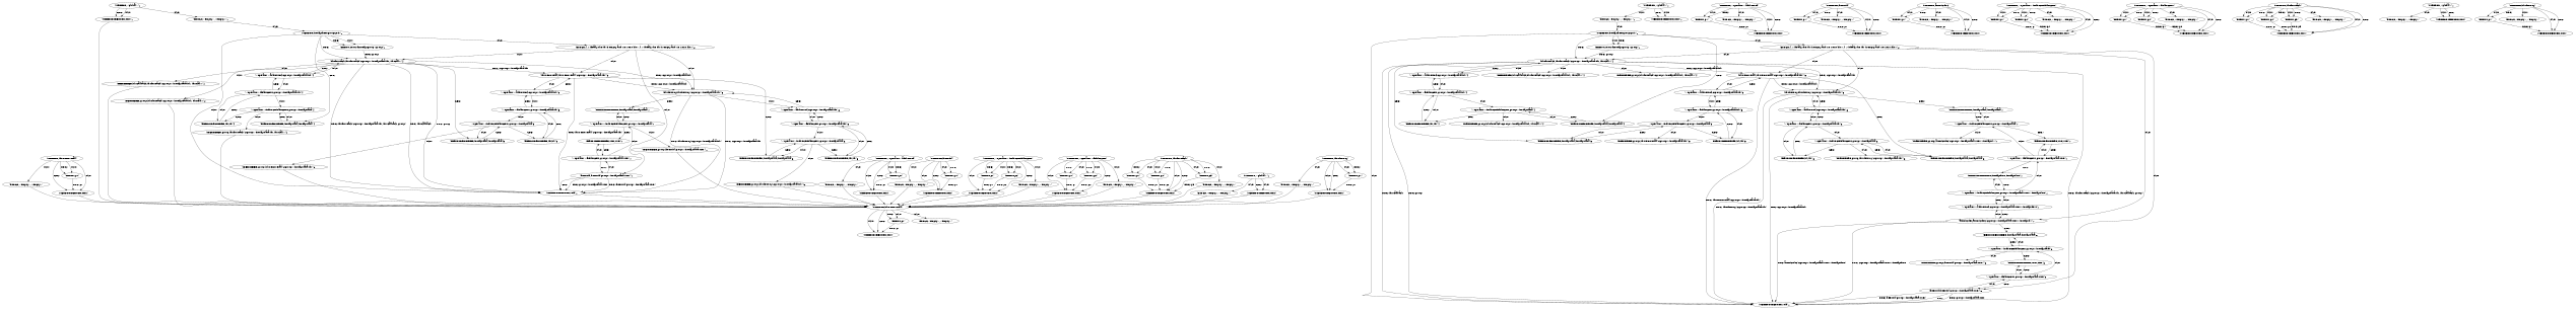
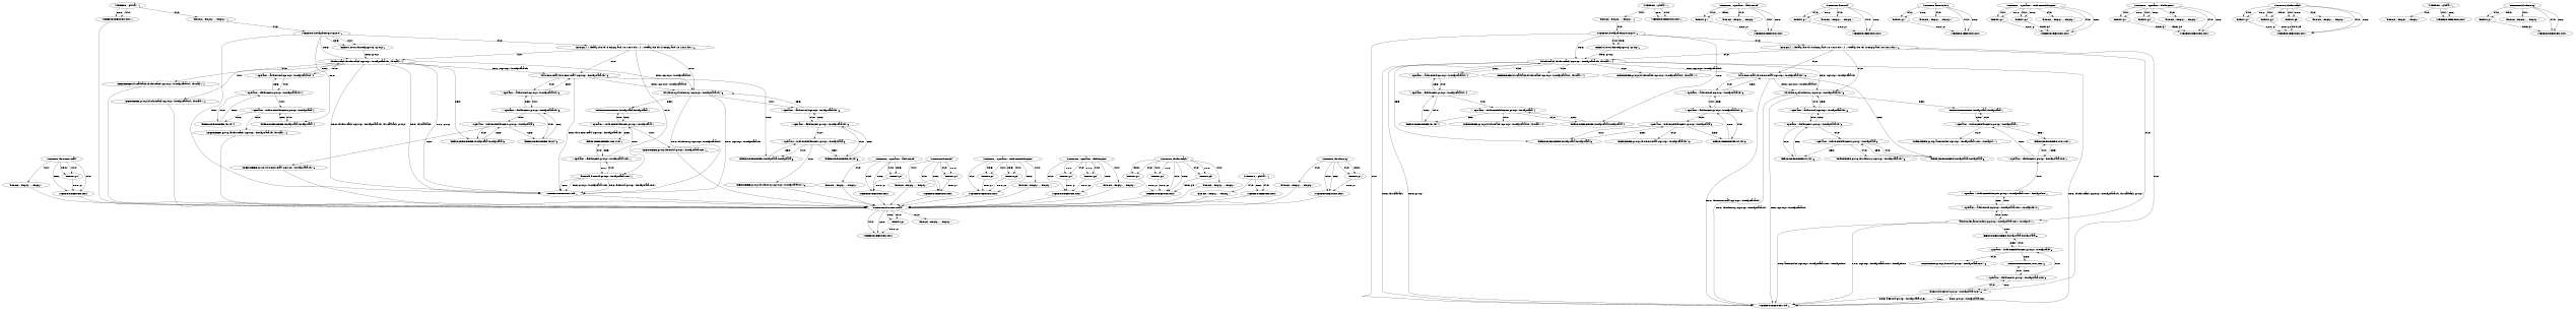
  digraph {
    n1 [label=<(METHOD,idr_remove_all)>]
    n2 [label=<(PARAM,p1)>]
    n3 [label=<(BLOCK,&lt;empty&gt;,&lt;empty&gt;)>]
    n4 [label=<(METHOD_RETURN,ANY)>]
    n5 [label=<(METHOD,idr_remove_all)>]
    n6 [label=<(METHOD,&lt;global&gt;)<SUB>1</SUB>>]
    n7 [label=<(BLOCK,&lt;empty&gt;,&lt;empty&gt;)<SUB>1</SUB>>]
    n8 [label=<(METHOD_RETURN,ANY)<SUB>1</SUB>>]
    n9 [label=<(METHOD,inotify_free_group_priv)<SUB>1</SUB>>]
    n10 [label=<(PARAM,struct fsnotify_group *group)<SUB>1</SUB>>]
    n11 [label=<(BLOCK,{ 	/* ideally the idr is empty and we won't hit...,{ 	/* ideally the idr is empty and we won't hit...)<SUB>2</SUB>>]
    n12 [label=<(idr_for_each,idr_for_each(&amp;group-&gt;inotify_data.idr, idr_call...)<SUB>4</SUB>>]
    n13 [label=<(FIELD_IDENTIFIER,inotify_data,inotify_data)<SUB>4</SUB>>]
    n14 [label=<(METHOD_RETURN,void)<SUB>1</SUB>>]
    n15 [label=<(idr_remove_all,idr_remove_all(&amp;group-&gt;inotify_data.idr))<SUB>5</SUB>>]
    n16 [label=<(idr_destroy,idr_destroy(&amp;group-&gt;inotify_data.idr))<SUB>6</SUB>>]
    n17 [label=<(free_uid,free_uid(group-&gt;inotify_data.user))<SUB>7</SUB>>]
    n18 [label=<(&lt;operator&gt;.addressOf,&amp;group-&gt;inotify_data.idr)<SUB>4</SUB>>]
    n19 [label=<(IDENTIFIER,idr_callback,idr_for_each(&amp;group-&gt;inotify_data.idr, idr_call...)<SUB>4</SUB>>]
    n20 [label=<(IDENTIFIER,group,idr_for_each(&amp;group-&gt;inotify_data.idr, idr_call...)<SUB>4</SUB>>]
    n21 [label=<(FIELD_IDENTIFIER,inotify_data,inotify_data)<SUB>5</SUB>>]
    n22 [label=<(&lt;operator&gt;.fieldAccess,group-&gt;inotify_data.idr)<SUB>4</SUB>>]
    n23 [label=<(&lt;operator&gt;.indirectFieldAccess,group-&gt;inotify_data)<SUB>4</SUB>>]
    n24 [label=<(FIELD_IDENTIFIER,idr,idr)<SUB>4</SUB>>]
    n25 [label=<(IDENTIFIER,group,idr_for_each(&amp;group-&gt;inotify_data.idr, idr_call...)<SUB>4</SUB>>]
    n26 [label=<(&lt;operator&gt;.addressOf,&amp;group-&gt;inotify_data.idr)<SUB>5</SUB>>]
    n27 [label=<(FIELD_IDENTIFIER,inotify_data,inotify_data)<SUB>6</SUB>>]
    n28 [label=<(&lt;operator&gt;.fieldAccess,group-&gt;inotify_data.idr)<SUB>5</SUB>>]
    n29 [label=<(&lt;operator&gt;.indirectFieldAccess,group-&gt;inotify_data)<SUB>5</SUB>>]
    n30 [label=<(FIELD_IDENTIFIER,idr,idr)<SUB>5</SUB>>]
    n31 [label=<(IDENTIFIER,group,idr_remove_all(&amp;group-&gt;inotify_data.idr))<SUB>5</SUB>>]
    n32 [label=<(&lt;operator&gt;.addressOf,&amp;group-&gt;inotify_data.idr)<SUB>6</SUB>>]
    n33 [label=<(FIELD_IDENTIFIER,inotify_data,inotify_data)<SUB>7</SUB>>]
    n34 [label=<(&lt;operator&gt;.fieldAccess,group-&gt;inotify_data.idr)<SUB>6</SUB>>]
    n35 [label=<(&lt;operator&gt;.indirectFieldAccess,group-&gt;inotify_data)<SUB>6</SUB>>]
    n36 [label=<(FIELD_IDENTIFIER,idr,idr)<SUB>6</SUB>>]
    n37 [label=<(IDENTIFIER,group,idr_destroy(&amp;group-&gt;inotify_data.idr))<SUB>6</SUB>>]
    n38 [label=<(&lt;operator&gt;.fieldAccess,group-&gt;inotify_data.user)<SUB>7</SUB>>]
    n39 [label=<(&lt;operator&gt;.indirectFieldAccess,group-&gt;inotify_data)<SUB>7</SUB>>]
    n40 [label=<(FIELD_IDENTIFIER,user,user)<SUB>7</SUB>>]
    n41 [label=<(IDENTIFIER,group,free_uid(group-&gt;inotify_data.user))<SUB>7</SUB>>]
    n42 [label=<(METHOD,&lt;operator&gt;.addressOf)>]
    n43 [label=<(PARAM,p1)>]
    n44 [label=<(BLOCK,&lt;empty&gt;,&lt;empty&gt;)>]
    n45 [label=<(METHOD_RETURN,ANY)>]
    n46 [label=<(METHOD,free_uid)>]
    n47 [label=<(PARAM,p1)>]
    n48 [label=<(BLOCK,&lt;empty&gt;,&lt;empty&gt;)>]
    n49 [label=<(METHOD_RETURN,ANY)>]
    n50 [label=<(METHOD,&lt;operator&gt;.indirectFieldAccess)>]
    n51 [label=<(PARAM,p1)>]
    n52 [label=<(PARAM,p2)>]
    n53 [label=<(BLOCK,&lt;empty&gt;,&lt;empty&gt;)>]
    n54 [label=<(METHOD_RETURN,ANY)>]
    n55 [label=<(METHOD,&lt;operator&gt;.fieldAccess)>]
    n56 [label=<(PARAM,p1)>]
    n57 [label=<(PARAM,p2)>]
    n58 [label=<(BLOCK,&lt;empty&gt;,&lt;empty&gt;)>]
    n59 [label=<(METHOD_RETURN,ANY)>]
    n60 [label=<(METHOD,idr_for_each)>]
    n61 [label=<(PARAM,p1)>]
    n62 [label=<(PARAM,p2)>]
    n63 [label=<(PARAM,p3)>]
    n64 [label=<(BLOCK,&lt;empty&gt;,&lt;empty&gt;)>]
    n65 [label=<(METHOD_RETURN,ANY)>]
    n66 [label=<(METHOD,&lt;global&gt;)<SUB>1</SUB>>]
    n67 [label=<(BLOCK,&lt;empty&gt;,&lt;empty&gt;)>]
    n68 [label=<(METHOD_RETURN,ANY)>]
    n69 [label=<(METHOD,idr_destroy)>]
    n70 [label=<(PARAM,p1)>]
    n71 [label=<(BLOCK,&lt;empty&gt;,&lt;empty&gt;)>]
    n72 [label=<(METHOD_RETURN,ANY)>]
    n73 [label=<(PARAM,p1)>]
    n74 [label=<(BLOCK,&lt;empty&gt;,&lt;empty&gt;)>]
    n75 [label=<(METHOD_RETURN,ANY)>]
    n76 [label=<(METHOD,&lt;global&gt;)<SUB>1</SUB>>]
    n77 [label=<(BLOCK,&lt;empty&gt;,&lt;empty&gt;)<SUB>1</SUB>>]
    n78 [label=<(METHOD_RETURN,ANY)<SUB>1</SUB>>]
    n79 [label=<(METHOD,inotify_free_group_priv)<SUB>1</SUB>>]
    n80 [label=<(PARAM,struct fsnotify_group *group)<SUB>1</SUB>>]
    n81 [label=<(BLOCK,{ 	/* ideally the idr is empty and we won't hit...,{ 	/* ideally the idr is empty and we won't hit...)<SUB>2</SUB>>]
    n82 [label=<(idr_for_each,idr_for_each(&amp;group-&gt;inotify_data.idr, idr_call...)<SUB>4</SUB>>]
    n83 [label=<(FIELD_IDENTIFIER,inotify_data,inotify_data)<SUB>4</SUB>>]
    n84 [label=<(METHOD_RETURN,void)<SUB>1</SUB>>]
    n85 [label=<(idr_remove_all,idr_remove_all(&amp;group-&gt;inotify_data.idr))<SUB>5</SUB>>]
    n86 [label=<(idr_destroy,idr_destroy(&amp;group-&gt;inotify_data.idr))<SUB>6</SUB>>]
    n87 [label=<(atomic_dec,atomic_dec(&amp;group-&gt;inotify_data.user-&gt;inotify_d...)<SUB>7</SUB>>]
    n88 [label=<(free_uid,free_uid(group-&gt;inotify_data.user))<SUB>8</SUB>>]
    n89 [label=<(&lt;operator&gt;.addressOf,&amp;group-&gt;inotify_data.idr)<SUB>4</SUB>>]
    n90 [label=<(IDENTIFIER,idr_callback,idr_for_each(&amp;group-&gt;inotify_data.idr, idr_call...)<SUB>4</SUB>>]
    n91 [label=<(IDENTIFIER,group,idr_for_each(&amp;group-&gt;inotify_data.idr, idr_call...)<SUB>4</SUB>>]
    n92 [label=<(FIELD_IDENTIFIER,inotify_data,inotify_data)<SUB>5</SUB>>]
    n93 [label=<(&lt;operator&gt;.fieldAccess,group-&gt;inotify_data.idr)<SUB>4</SUB>>]
    n94 [label=<(&lt;operator&gt;.indirectFieldAccess,group-&gt;inotify_data)<SUB>4</SUB>>]
    n95 [label=<(FIELD_IDENTIFIER,idr,idr)<SUB>4</SUB>>]
    n96 [label=<(IDENTIFIER,group,idr_for_each(&amp;group-&gt;inotify_data.idr, idr_call...)<SUB>4</SUB>>]
    n97 [label=<(&lt;operator&gt;.addressOf,&amp;group-&gt;inotify_data.idr)<SUB>5</SUB>>]
    n98 [label=<(FIELD_IDENTIFIER,inotify_data,inotify_data)<SUB>6</SUB>>]
    n99 [label=<(&lt;operator&gt;.fieldAccess,group-&gt;inotify_data.idr)<SUB>5</SUB>>]
    n100 [label=<(&lt;operator&gt;.indirectFieldAccess,group-&gt;inotify_data)<SUB>5</SUB>>]
    n101 [label=<(FIELD_IDENTIFIER,idr,idr)<SUB>5</SUB>>]
    n102 [label=<(IDENTIFIER,group,idr_remove_all(&amp;group-&gt;inotify_data.idr))<SUB>5</SUB>>]
    n103 [label=<(&lt;operator&gt;.addressOf,&amp;group-&gt;inotify_data.idr)<SUB>6</SUB>>]
    n104 [label=<(FIELD_IDENTIFIER,inotify_data,inotify_data)<SUB>7</SUB>>]
    n105 [label=<(&lt;operator&gt;.fieldAccess,group-&gt;inotify_data.idr)<SUB>6</SUB>>]
    n106 [label=<(&lt;operator&gt;.indirectFieldAccess,group-&gt;inotify_data)<SUB>6</SUB>>]
    n107 [label=<(FIELD_IDENTIFIER,idr,idr)<SUB>6</SUB>>]
    n108 [label=<(IDENTIFIER,group,idr_destroy(&amp;group-&gt;inotify_data.idr))<SUB>6</SUB>>]
    n109 [label=<(&lt;operator&gt;.addressOf,&amp;group-&gt;inotify_data.user-&gt;inotify_devs)<SUB>7</SUB>>]
    n110 [label=<(FIELD_IDENTIFIER,inotify_data,inotify_data)<SUB>8</SUB>>]
    n111 [label=<(&lt;operator&gt;.indirectFieldAccess,group-&gt;inotify_data.user-&gt;inotify_devs)<SUB>7</SUB>>]
    n112 [label=<(&lt;operator&gt;.fieldAccess,group-&gt;inotify_data.user)<SUB>7</SUB>>]
-   n113 [label=<(FIELD_IDENTIFIER,inotify_devs,inotify_devs)<SUB>7</SUB>>]
    n114 [label=<(&lt;operator&gt;.indirectFieldAccess,group-&gt;inotify_data)<SUB>7</SUB>>]
    n115 [label=<(FIELD_IDENTIFIER,user,user)<SUB>7</SUB>>]
    n116 [label=<(IDENTIFIER,group,atomic_dec(&amp;group-&gt;inotify_data.user-&gt;inotify_d...)<SUB>7</SUB>>]
    n117 [label=<(&lt;operator&gt;.fieldAccess,group-&gt;inotify_data.user)<SUB>8</SUB>>]
    n118 [label=<(&lt;operator&gt;.indirectFieldAccess,group-&gt;inotify_data)<SUB>8</SUB>>]
    n119 [label=<(FIELD_IDENTIFIER,user,user)<SUB>8</SUB>>]
    n120 [label=<(IDENTIFIER,group,free_uid(group-&gt;inotify_data.user))<SUB>8</SUB>>]
    n121 [label=<(METHOD,&lt;operator&gt;.addressOf)>]
    n122 [label=<(PARAM,p1)>]
    n123 [label=<(BLOCK,&lt;empty&gt;,&lt;empty&gt;)>]
    n124 [label=<(METHOD_RETURN,ANY)>]
    n125 [label=<(METHOD,free_uid)>]
    n126 [label=<(PARAM,p1)>]
    n127 [label=<(BLOCK,&lt;empty&gt;,&lt;empty&gt;)>]
    n128 [label=<(METHOD_RETURN,ANY)>]
    n129 [label=<(METHOD,atomic_dec)>]
    n130 [label=<(PARAM,p1)>]
    n131 [label=<(BLOCK,&lt;empty&gt;,&lt;empty&gt;)>]
    n132 [label=<(METHOD_RETURN,ANY)>]
    n133 [label=<(METHOD,&lt;operator&gt;.indirectFieldAccess)>]
    n134 [label=<(PARAM,p1)>]
    n135 [label=<(PARAM,p2)>]
    n136 [label=<(BLOCK,&lt;empty&gt;,&lt;empty&gt;)>]
    n137 [label=<(METHOD_RETURN,ANY)>]
    n138 [label=<(METHOD,&lt;operator&gt;.fieldAccess)>]
    n139 [label=<(PARAM,p1)>]
    n140 [label=<(PARAM,p2)>]
    n141 [label=<(BLOCK,&lt;empty&gt;,&lt;empty&gt;)>]
    n142 [label=<(METHOD_RETURN,ANY)>]
    n143 [label=<(METHOD,idr_for_each)>]
    n144 [label=<(PARAM,p1)>]
    n145 [label=<(PARAM,p2)>]
    n146 [label=<(PARAM,p3)>]
    n147 [label=<(BLOCK,&lt;empty&gt;,&lt;empty&gt;)>]
    n148 [label=<(METHOD_RETURN,ANY)>]
    n149 [label=<(METHOD,&lt;global&gt;)<SUB>1</SUB>>]
    n150 [label=<(BLOCK,&lt;empty&gt;,&lt;empty&gt;)>]
    n151 [label=<(METHOD_RETURN,ANY)>]
    n152 [label=<(METHOD,idr_destroy)>]
    n153 [label=<(PARAM,p1)>]
    n154 [label=<(BLOCK,&lt;empty&gt;,&lt;empty&gt;)>]
    n155 [label=<(METHOD_RETURN,ANY)>]
    n1 -> n2 [label="AST: "]
    n1 -> n2 [label="DDG: "]
    n1 -> n3 [label="AST: "]
    n1 -> n4 [label="AST: "]
    n1 -> n4 [label="CFG: "]
    n2 -> n4 [label="DDG: p1"]
    n3 -> n5
    n4 -> n5
    n5 -> n73 [label="AST: "]
    n5 -> n73 [label="DDG: "]
    n5 -> n74 [label="AST: "]
    n5 -> n75 [label="AST: "]
    n5 -> n75 [label="CFG: "]
    n6 -> n7 [label="AST: "]
    n6 -> n8 [label="AST: "]
    n6 -> n8 [label="CFG: "]
    n7 -> n9 [label="AST: "]
    n8 -> n5
    n9 -> n10 [label="AST: "]
    n9 -> n10 [label="DDG: "]
    n9 -> n11 [label="AST: "]
    n9 -> n12 [label="DDG: "]
    n9 -> n13 [label="CFG: "]
    n9 -> n14 [label="AST: "]
    n10 -> n12 [label="DDG: group"]
    n11 -> n12 [label="AST: "]
    n11 -> n15 [label="AST: "]
    n11 -> n16 [label="AST: "]
    n11 -> n17 [label="AST: "]
    n12 -> n14 [label="DDG: group"]
    n12 -> n14 [label="DDG: idr_for_each(&amp;group-&gt;inotify_data.idr, idr_callback, group)"]
    n12 -> n14 [label="DDG: idr_callback"]
    n12 -> n15 [label="DDG: &amp;group-&gt;inotify_data.idr"]
    n12 -> n16 [label="DDG: &amp;group-&gt;inotify_data.idr"]
    n12 -> n18 [label="AST: "]
    n12 -> n19 [label="AST: "]
    n12 -> n20 [label="AST: "]
    n12 -> n21 [label="CFG: "]
    n13 -> n23 [label="CFG: "]
    n14 -> n5
    n15 -> n14 [label="DDG: idr_remove_all(&amp;group-&gt;inotify_data.idr)"]
    n15 -> n16 [label="DDG: &amp;group-&gt;inotify_data.idr"]
    n15 -> n26 [label="AST: "]
    n15 -> n27 [label="CFG: "]
    n16 -> n14 [label="DDG: &amp;group-&gt;inotify_data.idr"]
    n16 -> n14 [label="DDG: idr_destroy(&amp;group-&gt;inotify_data.idr)"]
    n16 -> n32 [label="AST: "]
    n16 -> n33 [label="CFG: "]
    n17 -> n14 [label="CFG: "]
    n17 -> n14 [label="DDG: group-&gt;inotify_data.user"]
    n17 -> n14 [label="DDG: free_uid(group-&gt;inotify_data.user)"]
    n17 -> n38 [label="AST: "]
    n18 -> n12 [label="CFG: "]
    n18 -> n22 [label="AST: "]
    n19 -> n5
    n20 -> n5
    n21 -> n29 [label="CFG: "]
    n22 -> n18 [label="CFG: "]
    n22 -> n23 [label="AST: "]
    n22 -> n24 [label="AST: "]
    n23 -> n13 [label="AST: "]
    n23 -> n24 [label="CFG: "]
    n23 -> n25 [label="AST: "]
    n24 -> n22 [label="CFG: "]
    n25 -> n5
    n26 -> n15 [label="CFG: "]
    n26 -> n28 [label="AST: "]
    n27 -> n35 [label="CFG: "]
    n28 -> n26 [label="CFG: "]
    n28 -> n29 [label="AST: "]
    n28 -> n30 [label="AST: "]
    n29 -> n21 [label="AST: "]
    n29 -> n30 [label="CFG: "]
    n29 -> n31 [label="AST: "]
    n30 -> n28 [label="CFG: "]
    n31 -> n5
    n32 -> n16 [label="CFG: "]
    n32 -> n34 [label="AST: "]
    n33 -> n39 [label="CFG: "]
    n34 -> n32 [label="CFG: "]
    n34 -> n35 [label="AST: "]
    n34 -> n36 [label="AST: "]
    n35 -> n27 [label="AST: "]
    n35 -> n36 [label="CFG: "]
    n35 -> n37 [label="AST: "]
    n36 -> n34 [label="CFG: "]
    n37 -> n5
    n38 -> n17 [label="CFG: "]
    n38 -> n39 [label="AST: "]
    n38 -> n40 [label="AST: "]
    n39 -> n33 [label="AST: "]
    n39 -> n40 [label="CFG: "]
    n39 -> n41 [label="AST: "]
    n40 -> n38 [label="CFG: "]
    n41 -> n5
    n42 -> n43 [label="AST: "]
    n42 -> n43 [label="DDG: "]
    n42 -> n44 [label="AST: "]
    n42 -> n45 [label="AST: "]
    n42 -> n45 [label="CFG: "]
    n43 -> n45 [label="DDG: p1"]
    n44 -> n5
    n45 -> n5
    n46 -> n47 [label="AST: "]
    n46 -> n47 [label="DDG: "]
    n46 -> n48 [label="AST: "]
    n46 -> n49 [label="AST: "]
    n46 -> n49 [label="CFG: "]
    n47 -> n49 [label="DDG: p1"]
    n48 -> n5
    n49 -> n5
    n50 -> n51 [label="AST: "]
    n50 -> n51 [label="DDG: "]
    n50 -> n52 [label="AST: "]
    n50 -> n52 [label="DDG: "]
    n50 -> n53 [label="AST: "]
    n50 -> n54 [label="AST: "]
    n50 -> n54 [label="CFG: "]
    n51 -> n54 [label="DDG: p1"]
    n52 -> n54 [label="DDG: p2"]
    n53 -> n5
    n54 -> n5
    n55 -> n56 [label="AST: "]
    n55 -> n56 [label="DDG: "]
    n55 -> n57 [label="AST: "]
    n55 -> n57 [label="DDG: "]
    n55 -> n58 [label="AST: "]
    n55 -> n59 [label="AST: "]
    n55 -> n59 [label="CFG: "]
    n56 -> n59 [label="DDG: p1"]
    n57 -> n59 [label="DDG: p2"]
    n58 -> n5
    n59 -> n5
    n60 -> n61 [label="AST: "]
    n60 -> n61 [label="DDG: "]
    n60 -> n62 [label="AST: "]
    n60 -> n62 [label="DDG: "]
    n60 -> n63 [label="AST: "]
    n60 -> n63 [label="DDG: "]
    n60 -> n64 [label="AST: "]
    n60 -> n65 [label="AST: "]
    n60 -> n65 [label="CFG: "]
    n61 -> n65 [label="DDG: p1"]
    n62 -> n65 [label="DDG: p2"]
    n63 -> n65 [label="DDG: p3"]
    n64 -> n5
    n65 -> n5
    n66 -> n67 [label="AST: "]
    n66 -> n68 [label="AST: "]
    n66 -> n68 [label="CFG: "]
    n67 -> n5
    n68 -> n5
    n69 -> n70 [label="AST: "]
    n69 -> n70 [label="DDG: "]
    n69 -> n71 [label="AST: "]
    n69 -> n72 [label="AST: "]
    n69 -> n72 [label="CFG: "]
    n70 -> n72 [label="DDG: p1"]
    n71 -> n5
    n72 -> n5
    n73 -> n75 [label="DDG: p1"]
    n76 -> n77 [label="AST: "]
    n76 -> n78 [label="AST: "]
    n76 -> n78 [label="CFG: "]
    n77 -> n79 [label="AST: "]
    n79 -> n80 [label="AST: "]
    n79 -> n80 [label="DDG: "]
    n79 -> n81 [label="AST: "]
    n79 -> n82 [label="DDG: "]
    n79 -> n83 [label="CFG: "]
    n79 -> n84 [label="AST: "]
    n80 -> n82 [label="DDG: group"]
    n81 -> n82 [label="AST: "]
    n81 -> n85 [label="AST: "]
    n81 -> n86 [label="AST: "]
    n81 -> n87 [label="AST: "]
    n81 -> n88 [label="AST: "]
    n82 -> n84 [label="DDG: group"]
    n82 -> n84 [label="DDG: idr_for_each(&amp;group-&gt;inotify_data.idr, idr_callback, group)"]
    n82 -> n84 [label="DDG: idr_callback"]
    n82 -> n85 [label="DDG: &amp;group-&gt;inotify_data.idr"]
    n82 -> n86 [label="DDG: &amp;group-&gt;inotify_data.idr"]
    n82 -> n89 [label="AST: "]
    n82 -> n90 [label="AST: "]
    n82 -> n91 [label="AST: "]
    n82 -> n92 [label="CFG: "]
    n83 -> n94 [label="CFG: "]
    n85 -> n84 [label="DDG: idr_remove_all(&amp;group-&gt;inotify_data.idr)"]
    n85 -> n86 [label="DDG: &amp;group-&gt;inotify_data.idr"]
    n85 -> n97 [label="AST: "]
    n85 -> n98 [label="CFG: "]
    n86 -> n84 [label="DDG: &amp;group-&gt;inotify_data.idr"]
    n86 -> n84 [label="DDG: idr_destroy(&amp;group-&gt;inotify_data.idr)"]
    n86 -> n103 [label="AST: "]
    n86 -> n104 [label="CFG: "]
    n87 -> n84 [label="DDG: &amp;group-&gt;inotify_data.user-&gt;inotify_devs"]
    n87 -> n84 [label="DDG: atomic_dec(&amp;group-&gt;inotify_data.user-&gt;inotify_devs)"]
    n87 -> n109 [label="AST: "]
    n87 -> n110 [label="CFG: "]
    n88 -> n84 [label="CFG: "]
    n88 -> n84 [label="DDG: group-&gt;inotify_data.user"]
    n88 -> n84 [label="DDG: free_uid(group-&gt;inotify_data.user)"]
    n88 -> n117 [label="AST: "]
    n89 -> n82 [label="CFG: "]
    n89 -> n93 [label="AST: "]
    n92 -> n100 [label="CFG: "]
    n93 -> n89 [label="CFG: "]
    n93 -> n94 [label="AST: "]
    n93 -> n95 [label="AST: "]
    n94 -> n83 [label="AST: "]
    n94 -> n95 [label="CFG: "]
    n94 -> n96 [label="AST: "]
    n95 -> n93 [label="CFG: "]
    n97 -> n85 [label="CFG: "]
    n97 -> n99 [label="AST: "]
    n98 -> n106 [label="CFG: "]
    n99 -> n97 [label="CFG: "]
    n99 -> n100 [label="AST: "]
    n99 -> n101 [label="AST: "]
    n100 -> n92 [label="AST: "]
    n100 -> n101 [label="CFG: "]
    n100 -> n102 [label="AST: "]
    n101 -> n99 [label="CFG: "]
    n103 -> n86 [label="CFG: "]
    n103 -> n105 [label="AST: "]
    n104 -> n114 [label="CFG: "]
    n105 -> n103 [label="CFG: "]
    n105 -> n106 [label="AST: "]
    n105 -> n107 [label="AST: "]
    n106 -> n98 [label="AST: "]
    n106 -> n107 [label="CFG: "]
    n106 -> n108 [label="AST: "]
    n107 -> n105 [label="CFG: "]
    n109 -> n87 [label="CFG: "]
    n109 -> n111 [label="AST: "]
    n110 -> n118 [label="CFG: "]
    n111 -> n109 [label="CFG: "]
    n111 -> n112 [label="AST: "]
-   n111 -> n113 [label="AST: "]
-   n112 -> n113 [label="CFG: "]
    n112 -> n114 [label="AST: "]
    n112 -> n115 [label="AST: "]
-   n113 -> n111 [label="CFG: "]
    n114 -> n104 [label="AST: "]
    n114 -> n115 [label="CFG: "]
    n114 -> n116 [label="AST: "]
    n115 -> n112 [label="CFG: "]
    n117 -> n88 [label="CFG: "]
    n117 -> n118 [label="AST: "]
    n117 -> n119 [label="AST: "]
    n118 -> n110 [label="AST: "]
    n118 -> n119 [label="CFG: "]
    n118 -> n120 [label="AST: "]
    n119 -> n117 [label="CFG: "]
    n121 -> n122 [label="AST: "]
    n121 -> n122 [label="DDG: "]
    n121 -> n123 [label="AST: "]
    n121 -> n124 [label="AST: "]
    n121 -> n124 [label="CFG: "]
    n122 -> n124 [label="DDG: p1"]
    n125 -> n126 [label="AST: "]
    n125 -> n126 [label="DDG: "]
    n125 -> n127 [label="AST: "]
    n125 -> n128 [label="AST: "]
    n125 -> n128 [label="CFG: "]
    n126 -> n128 [label="DDG: p1"]
    n129 -> n130 [label="AST: "]
    n129 -> n130 [label="DDG: "]
    n129 -> n131 [label="AST: "]
    n129 -> n132 [label="AST: "]
    n129 -> n132 [label="CFG: "]
    n130 -> n132 [label="DDG: p1"]
    n133 -> n134 [label="AST: "]
    n133 -> n134 [label="DDG: "]
    n133 -> n135 [label="AST: "]
    n133 -> n135 [label="DDG: "]
    n133 -> n136 [label="AST: "]
    n133 -> n137 [label="AST: "]
    n133 -> n137 [label="CFG: "]
    n134 -> n137 [label="DDG: p1"]
    n135 -> n137 [label="DDG: p2"]
    n138 -> n139 [label="AST: "]
    n138 -> n139 [label="DDG: "]
    n138 -> n140 [label="AST: "]
    n138 -> n140 [label="DDG: "]
    n138 -> n141 [label="AST: "]
    n138 -> n142 [label="AST: "]
    n138 -> n142 [label="CFG: "]
    n139 -> n142 [label="DDG: p1"]
    n140 -> n142 [label="DDG: p2"]
    n143 -> n144 [label="AST: "]
    n143 -> n144 [label="DDG: "]
    n143 -> n145 [label="AST: "]
    n143 -> n145 [label="DDG: "]
    n143 -> n146 [label="AST: "]
    n143 -> n146 [label="DDG: "]
    n143 -> n147 [label="AST: "]
    n143 -> n148 [label="AST: "]
    n143 -> n148 [label="CFG: "]
    n144 -> n148 [label="DDG: p1"]
    n145 -> n148 [label="DDG: p2"]
    n146 -> n148 [label="DDG: p3"]
    n149 -> n150 [label="AST: "]
    n149 -> n151 [label="AST: "]
    n149 -> n151 [label="CFG: "]
    n152 -> n153 [label="AST: "]
    n152 -> n153 [label="DDG: "]
    n152 -> n154 [label="AST: "]
    n152 -> n155 [label="AST: "]
    n152 -> n155 [label="CFG: "]
    n153 -> n155 [label="DDG: p1"]
  }
